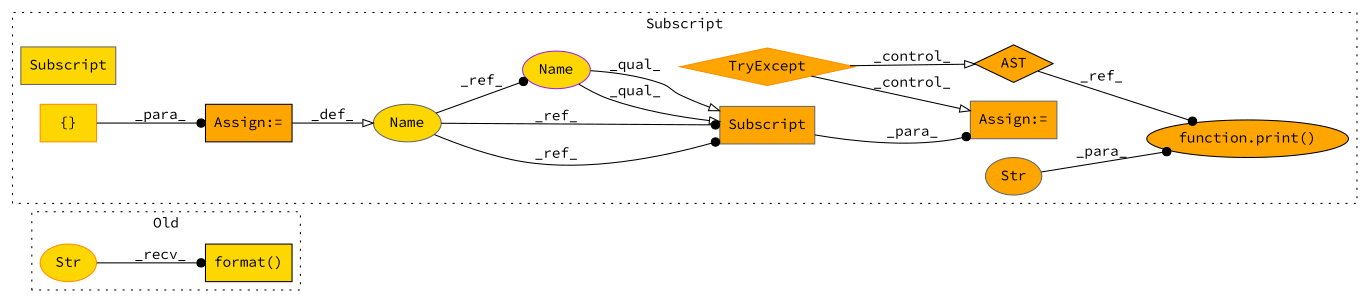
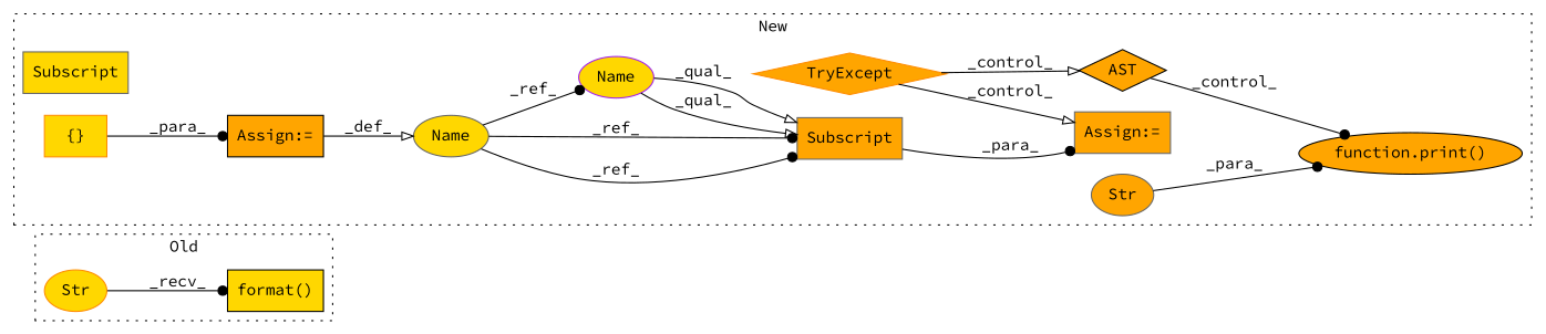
  digraph {
    fontname="Source Code Pro"
    rankdir=LR
    node [a=75 color=gray40 fillcolor=orange fontname="Source Code Pro" l=3 s="3420,0" shape=box style=filled]
    edge [arrowhead=dot fontname="Source Code Pro"]
    n1 [color=black fillcolor=gold l="23,1" label="format()" s="4676,4723"]
    n2 [a=66 color=darkorange fillcolor=gold l=15 label=Str s=4676 shape=ellipse]
    n3 [a=71 color=darkorange l=13 label=TryExcept s=3400 shape=diamond]
    n4 [a=2 color=black l="7,0" label=AST s="3437,0" shape=diamond]
    n5 [a=68 label="Assign:=" s=3417]
    n6 [a=63 fillcolor=gold l="12,0" label=Subscript]
    n7 [a=95 color=darkorange fillcolor=gold l="10,7" label="{}" s="3181,3388"]
    n8 [color=black l="6,1" label="function.print()" s="3462,3511" shape=ellipse]
    n9 [a=66 l=43 label=Str s=3468 shape=ellipse]
    n10 [a=87 fillcolor=gold l=5 label=Name s=3173 shape=ellipse]
    n11 [a=68 color=black label="Assign:=" s=3178]
    n12 [a=63 l="12,0" label=Subscript]
    n13 [a=87 color=purple fillcolor=gold l=5 label=Name s=3420 shape=ellipse]
    subgraph cluster_1 {
      label=Old
      style=dotted
      n1
      n2
    }
    subgraph cluster_2 {
-     label=Subscript
+     label=New
      style=dotted
      n3
      n4
      n5
      n6
      n7
      n8
      n9
      n10
      n11
      n12
      n13
    }
    n2 -> n1 [label=_recv_]
    n3 -> n4 [arrowhead=onormal label=_control_]
    n3 -> n5 [arrowhead=onormal label=_control_]
-   n4 -> n8 [label=_ref_]
+   n4 -> n8 [label=_control_]
    n7 -> n11 [label=_para_]
    n9 -> n8 [label=_para_]
    n10 -> n12 [label=_ref_]
    n10 -> n12 [label=_ref_]
    n10 -> n13 [label=_ref_]
    n11 -> n10 [arrowhead=onormal label=_def_]
    n12 -> n5 [label=_para_]
    n13 -> n12 [arrowhead=onormal label=_qual_]
    n13 -> n12 [arrowhead=onormal label=_qual_]
  }
